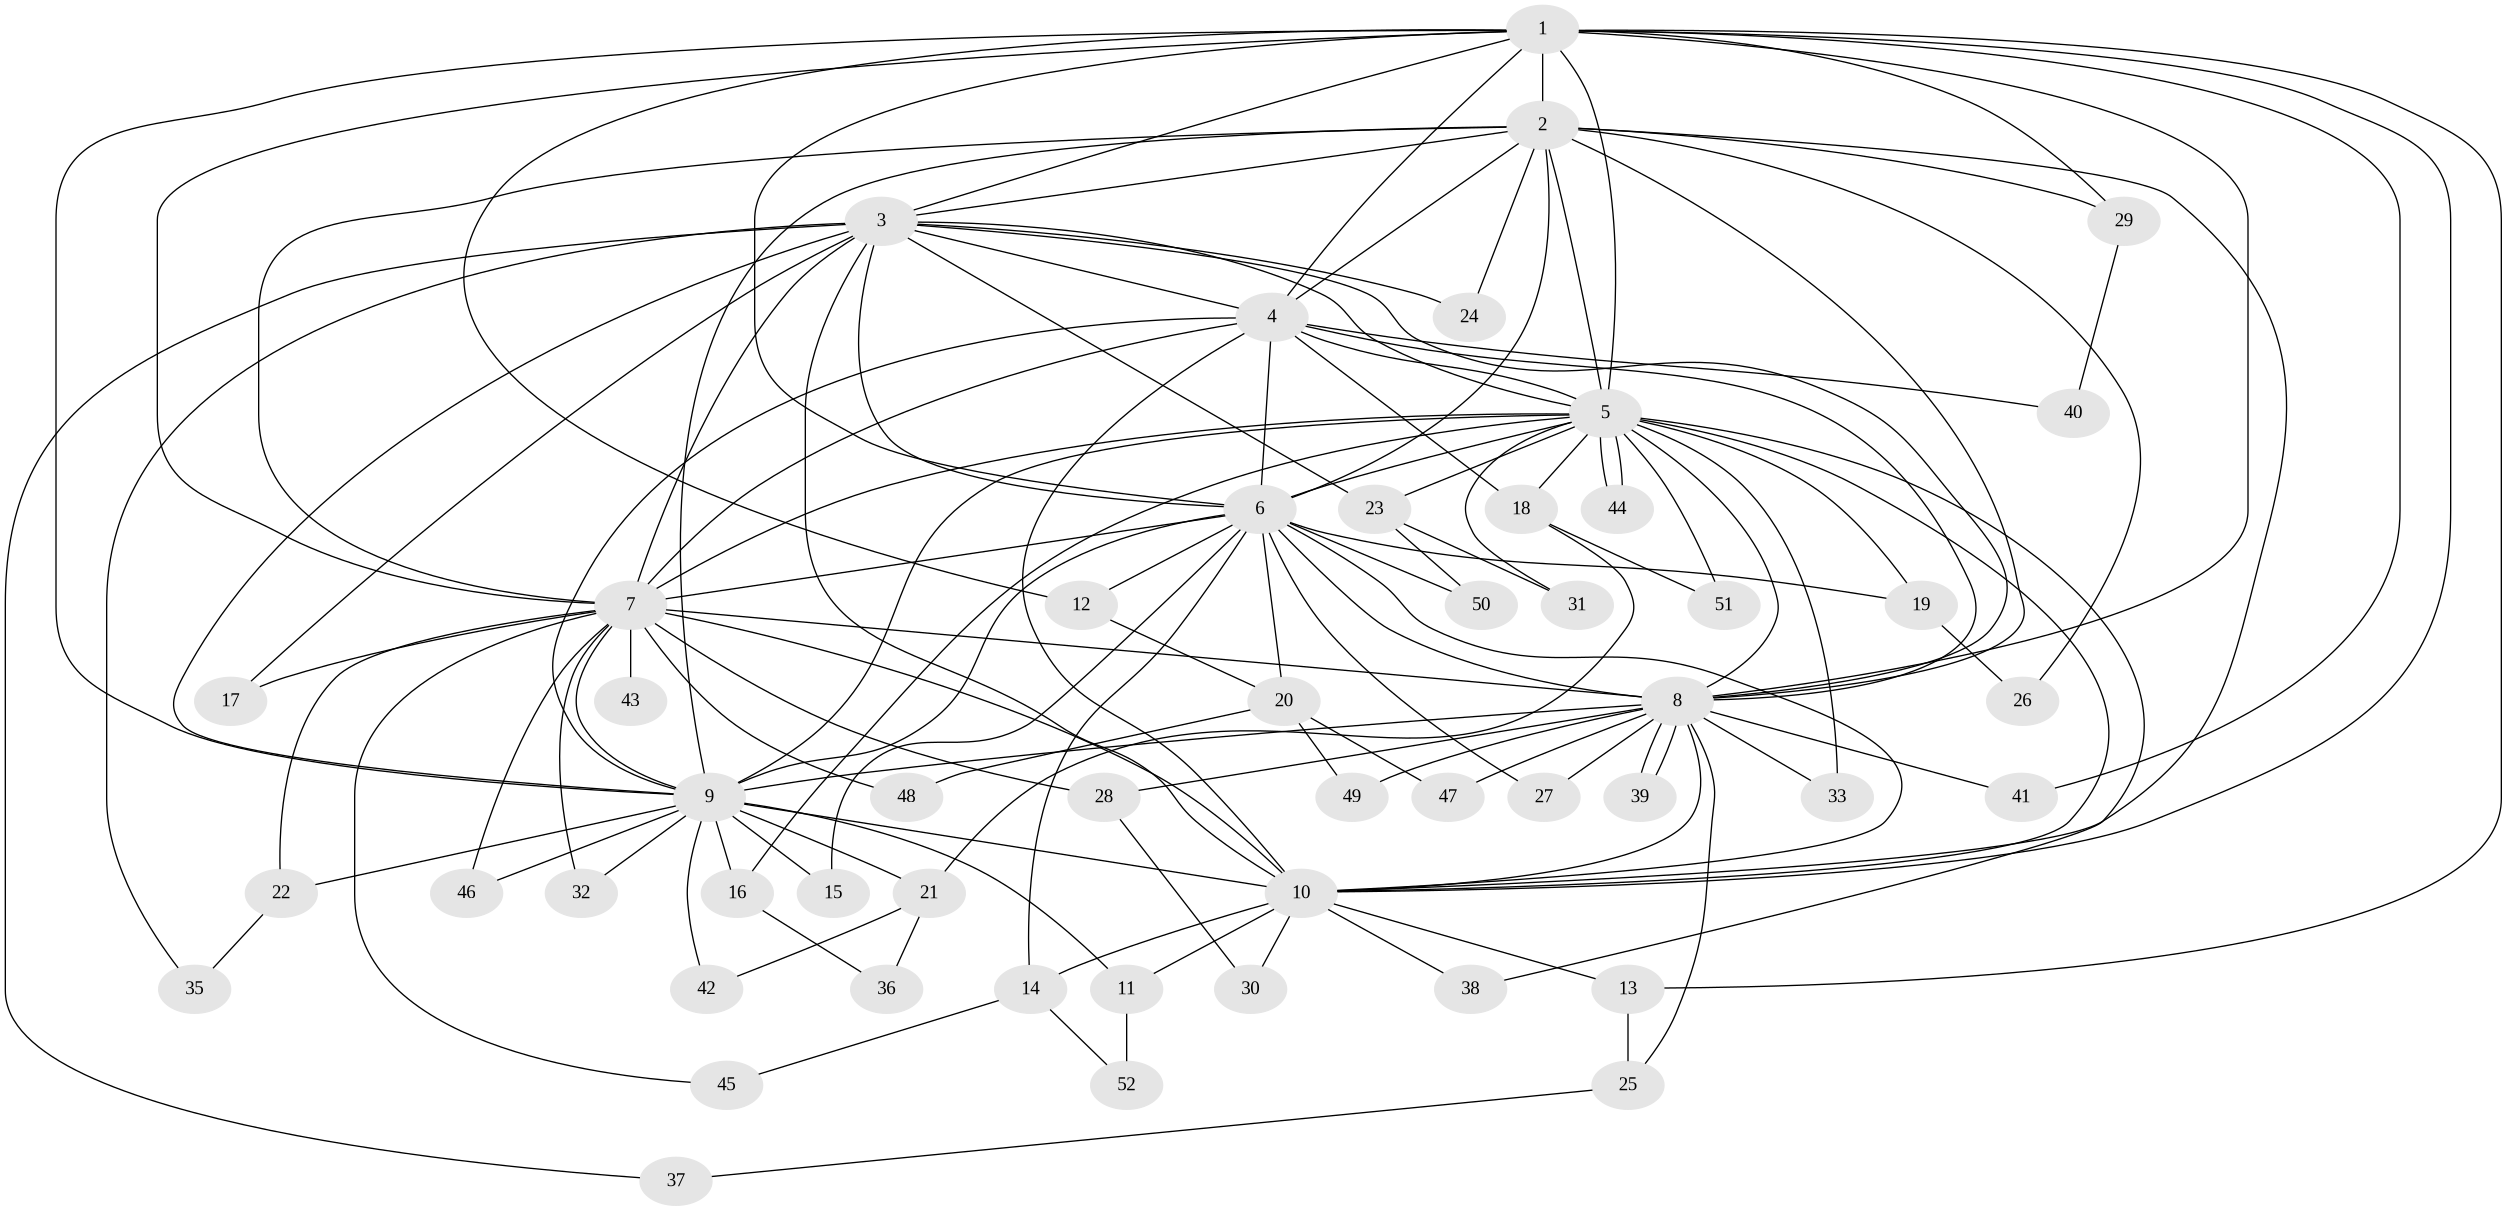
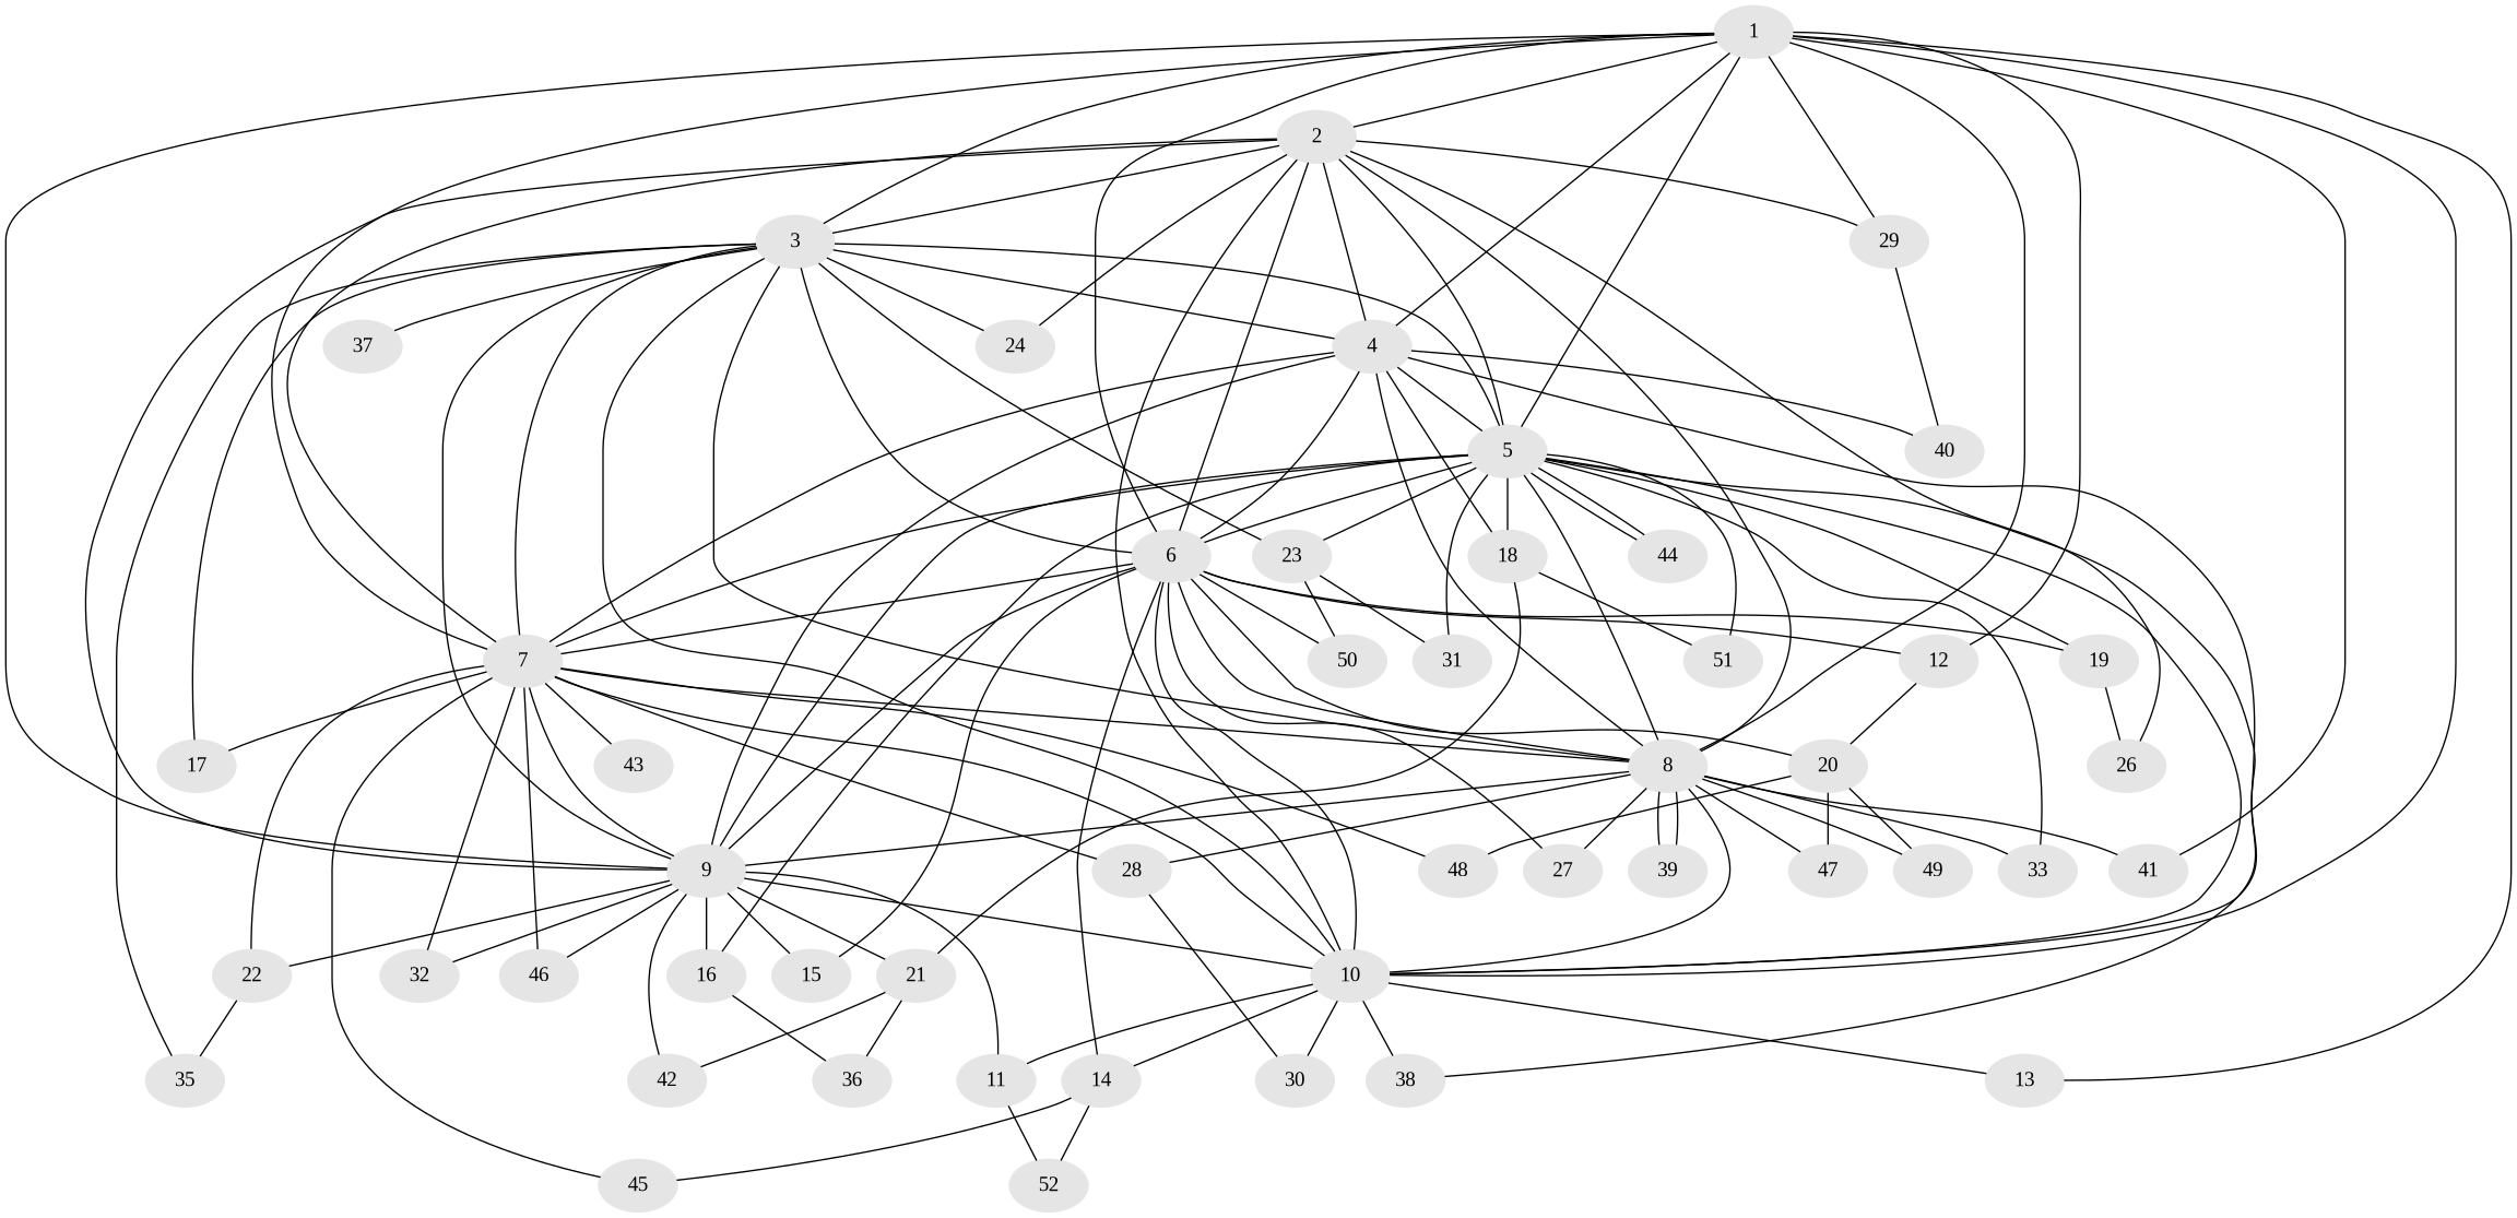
  graph {
    fontname="Liberation Serif"
    node [color=gray90 fontname="Liberation Serif" style=filled]
    edge [fontname="Liberation Serif"]
    1
    2
    3
    4
    5
    6
    7
    8
    9
    10
    12
    13
    29
    41
    24
    26
    17
    23
    35
    37
    18
    40
    16
    19
    31
    33
    38
    44
    51
    14
    15
    20
    27
    50
    43
    22
    28
    32
    45
    46
    48
-   25
    39
    47
    49
    11
    21
    42
    30
    36
    52
    1 -- 2
    1 -- 3
    1 -- 4
    1 -- 5
    1 -- 6
    1 -- 7
    1 -- 8
    1 -- 9
    1 -- 10
    1 -- 12
    1 -- 13
    1 -- 29
    1 -- 41
    2 -- 3
    2 -- 4
    2 -- 5
    2 -- 6
    2 -- 7
    2 -- 8
    2 -- 9
    2 -- 10
    2 -- 29
    2 -- 24
    2 -- 26
    3 -- 4
    3 -- 5
    3 -- 6
    3 -- 7
    3 -- 8
    3 -- 9
    3 -- 10
    3 -- 24
    3 -- 17
    3 -- 23
    3 -- 35
    3 -- 37
    4 -- 5
    4 -- 6
    4 -- 7
    4 -- 8
    4 -- 9
    4 -- 10
    4 -- 18
    4 -- 40
    5 -- 6
    5 -- 7
    5 -- 8
    5 -- 9
    5 -- 10
    5 -- 23
    5 -- 18
    5 -- 16
    5 -- 19
    5 -- 31
    5 -- 33
    5 -- 38
    5 -- 44
    5 -- 44
    5 -- 51
    6 -- 7
    6 -- 8
    6 -- 9
    6 -- 10
    6 -- 12
    6 -- 19
    6 -- 14
    6 -- 15
    6 -- 20
    6 -- 27
    6 -- 50
    7 -- 8
    7 -- 9
    7 -- 10
    7 -- 17
    7 -- 43
    7 -- 22
    7 -- 28
    7 -- 32
    7 -- 45
    7 -- 46
    7 -- 48
    8 -- 9
    8 -- 10
    8 -- 41
    8 -- 33
    8 -- 27
    8 -- 28
-   8 -- 25
    8 -- 39
    8 -- 39
    8 -- 47
    8 -- 49
    9 -- 10
    9 -- 16
    9 -- 15
    9 -- 22
    9 -- 32
    9 -- 46
    9 -- 11
    9 -- 21
    9 -- 42
    10 -- 13
    10 -- 38
    10 -- 14
    10 -- 11
    10 -- 30
    12 -- 20
-   13 -- 25
    29 -- 40
    23 -- 31
    23 -- 50
    18 -- 51
    18 -- 21
    16 -- 36
    19 -- 26
    14 -- 45
    14 -- 52
    20 -- 48
    20 -- 47
    20 -- 49
    22 -- 35
    28 -- 30
-   25 -- 37
    11 -- 52
    21 -- 42
    21 -- 36
  }
